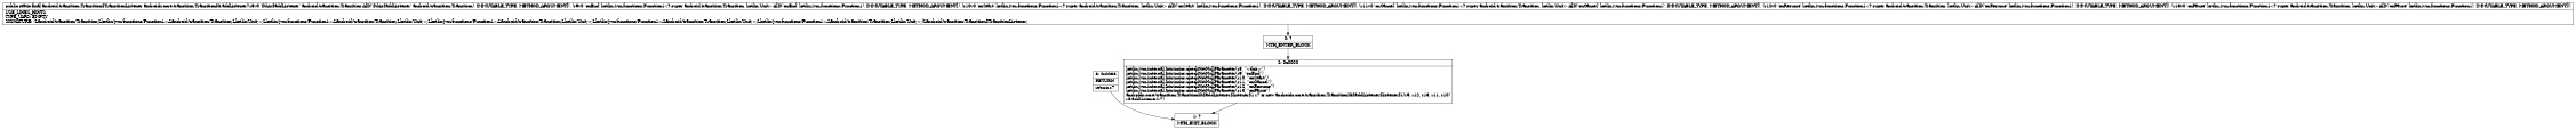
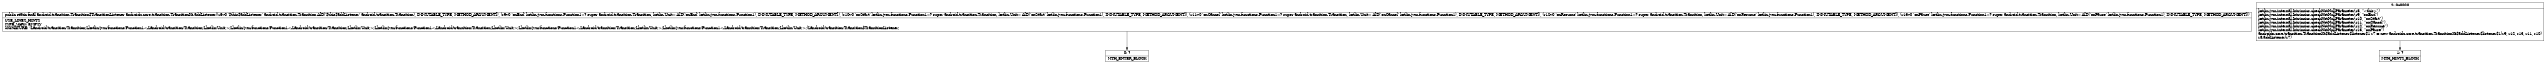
  digraph {
    node [shape=record]
    n1 [label="{0\:\ ?|MTH_ENTER_BLOCK\l}"]
    n2 [label="{2\:\ 0x0000|kotlin.jvm.internal.Intrinsics.checkNotNullParameter(r8, \"\<this\>\")\lkotlin.jvm.internal.Intrinsics.checkNotNullParameter(r9, \"onEnd\")\lkotlin.jvm.internal.Intrinsics.checkNotNullParameter(r10, \"onStart\")\lkotlin.jvm.internal.Intrinsics.checkNotNullParameter(r11, \"onCancel\")\lkotlin.jvm.internal.Intrinsics.checkNotNullParameter(r12, \"onResume\")\lkotlin.jvm.internal.Intrinsics.checkNotNullParameter(r13, \"onPause\")\landroidx.core.transition.TransitionKt$addListener$listener$1 r7 = new androidx.core.transition.TransitionKt$addListener$listener$1(r9, r12, r13, r11, r10)\lr8.addListener(r7)\l}"]
-   n3 [label="{1\:\ ?|MTH_EXIT_BLOCK\l}"]
-   n4 [label="{3\:\ 0x0033|RETURN\l|return r7\l}"]
+   n3 [label="{1\:\ ?|MTH_HINTS_BLOCK\l}"]
    n5 [label="{public static final android.transition.Transition$TransitionListener androidx.core.transition.TransitionKt.addListener((r8v0 '$this$addListener' android.transition.Transition A[D('$this$addListener' android.transition.Transition), IMMUTABLE_TYPE, METHOD_ARGUMENT]), (r9v0 'onEnd' kotlin.jvm.functions.Function1\<? super android.transition.Transition, kotlin.Unit\> A[D('onEnd' kotlin.jvm.functions.Function1), IMMUTABLE_TYPE, METHOD_ARGUMENT]), (r10v0 'onStart' kotlin.jvm.functions.Function1\<? super android.transition.Transition, kotlin.Unit\> A[D('onStart' kotlin.jvm.functions.Function1), IMMUTABLE_TYPE, METHOD_ARGUMENT]), (r11v0 'onCancel' kotlin.jvm.functions.Function1\<? super android.transition.Transition, kotlin.Unit\> A[D('onCancel' kotlin.jvm.functions.Function1), IMMUTABLE_TYPE, METHOD_ARGUMENT]), (r12v0 'onResume' kotlin.jvm.functions.Function1\<? super android.transition.Transition, kotlin.Unit\> A[D('onResume' kotlin.jvm.functions.Function1), IMMUTABLE_TYPE, METHOD_ARGUMENT]), (r13v0 'onPause' kotlin.jvm.functions.Function1\<? super android.transition.Transition, kotlin.Unit\> A[D('onPause' kotlin.jvm.functions.Function1), IMMUTABLE_TYPE, METHOD_ARGUMENT]))  | USE_LINES_HINTS\lTYPE_VARS: EMPTY\lSIGNATURE: (Landroid\/transition\/Transition;Lkotlin\/jvm\/functions\/Function1\<\-Landroid\/transition\/Transition;Lkotlin\/Unit;\>;Lkotlin\/jvm\/functions\/Function1\<\-Landroid\/transition\/Transition;Lkotlin\/Unit;\>;Lkotlin\/jvm\/functions\/Function1\<\-Landroid\/transition\/Transition;Lkotlin\/Unit;\>;Lkotlin\/jvm\/functions\/Function1\<\-Landroid\/transition\/Transition;Lkotlin\/Unit;\>;Lkotlin\/jvm\/functions\/Function1\<\-Landroid\/transition\/Transition;Lkotlin\/Unit;\>;)Landroid\/transition\/Transition$TransitionListener;\l}"]
-   n1 -> n2
    n2 -> n3
-   n4 -> n3
    n5 -> n1
  }
